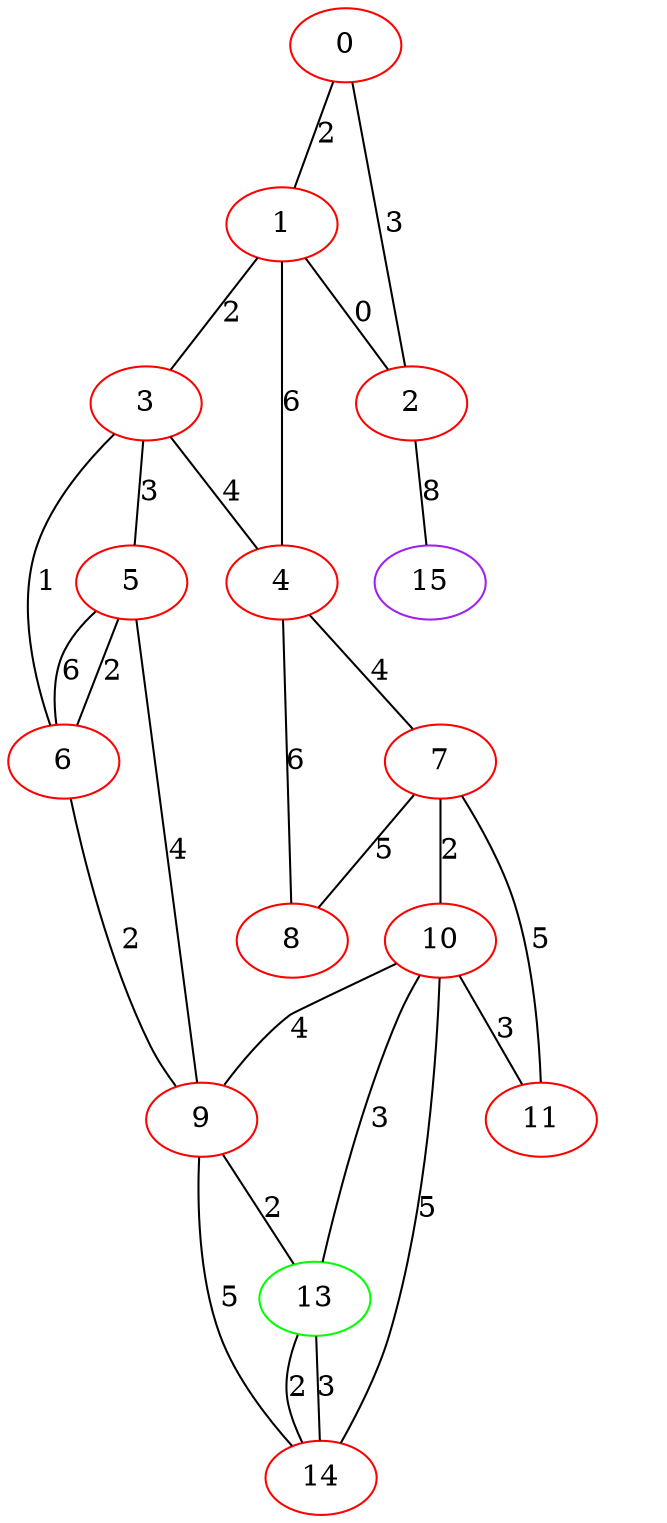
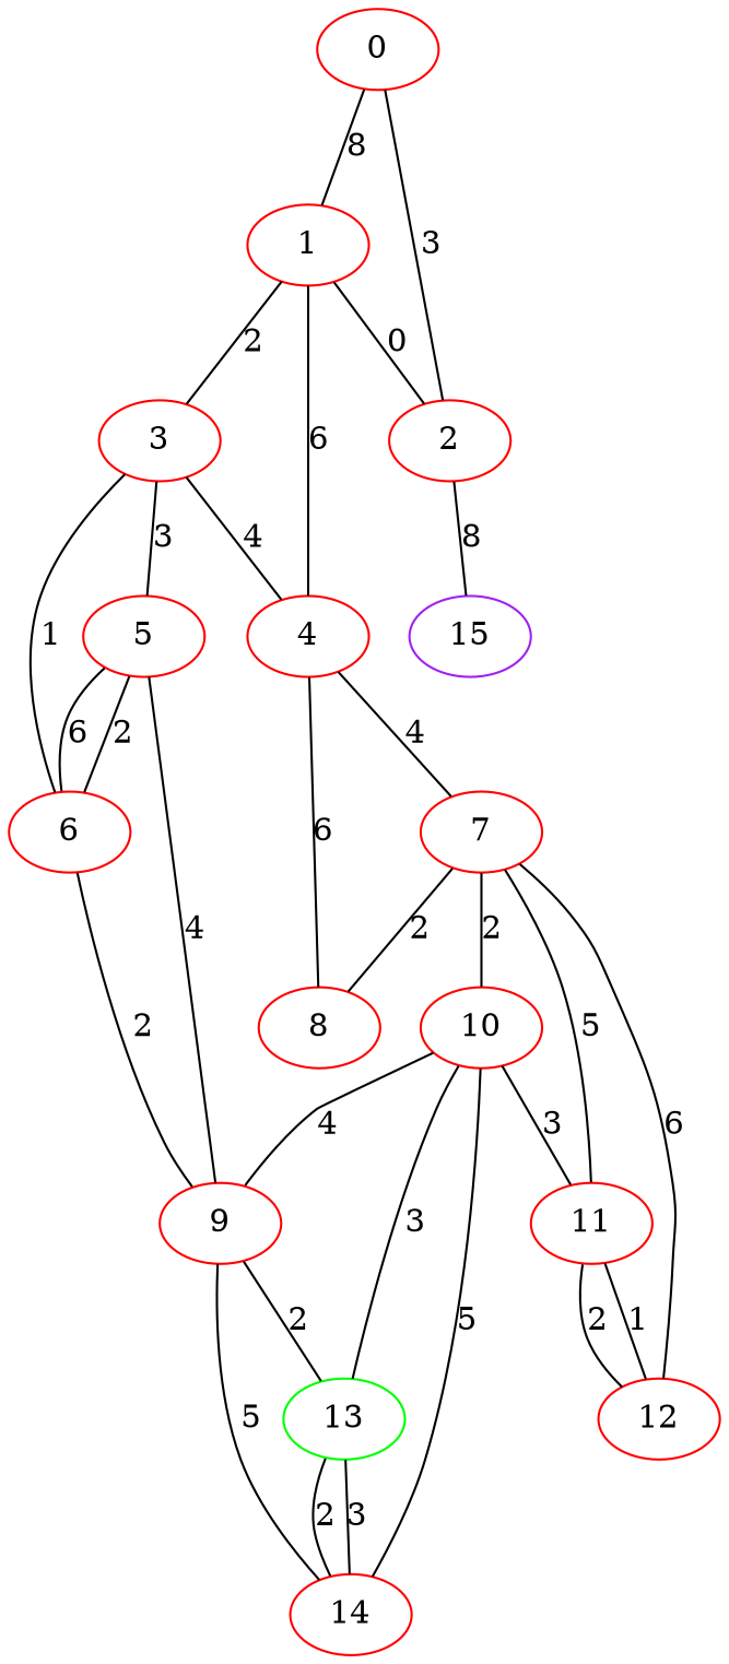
  graph {
    node [color=red weight=1]
    0
    1
    2
    3
    4
    15 [color=purple weight=4]
    5
    6
    7
    8
    9
    10
    11
+   12
    13 [color=green weight=2]
    14
-   0 -- 1 [label=2]
+   0 -- 1 [label=8]
    0 -- 2 [label=3]
    1 -- 2 [label=0]
    1 -- 3 [label=2]
    1 -- 4 [label=6]
    2 -- 15 [label=8]
    3 -- 4 [label=4]
    3 -- 5 [label=3]
    3 -- 6 [label=1]
    4 -- 7 [label=4]
    4 -- 8 [label=6]
    5 -- 6 [label=6]
    5 -- 6 [label=2]
    5 -- 9 [label=4]
    6 -- 9 [label=2]
-   7 -- 8 [label=5]
+   7 -- 8 [label=2]
    7 -- 10 [label=2]
    7 -- 11 [label=5]
+   7 -- 12 [label=6]
    9 -- 13 [label=2]
    9 -- 14 [label=5]
    10 -- 9 [label=4]
    10 -- 11 [label=3]
    10 -- 13 [label=3]
    10 -- 14 [label=5]
+   11 -- 12 [label=2]
+   11 -- 12 [label=1]
    13 -- 14 [label=3]
    13 -- 14 [label=2]
  }
